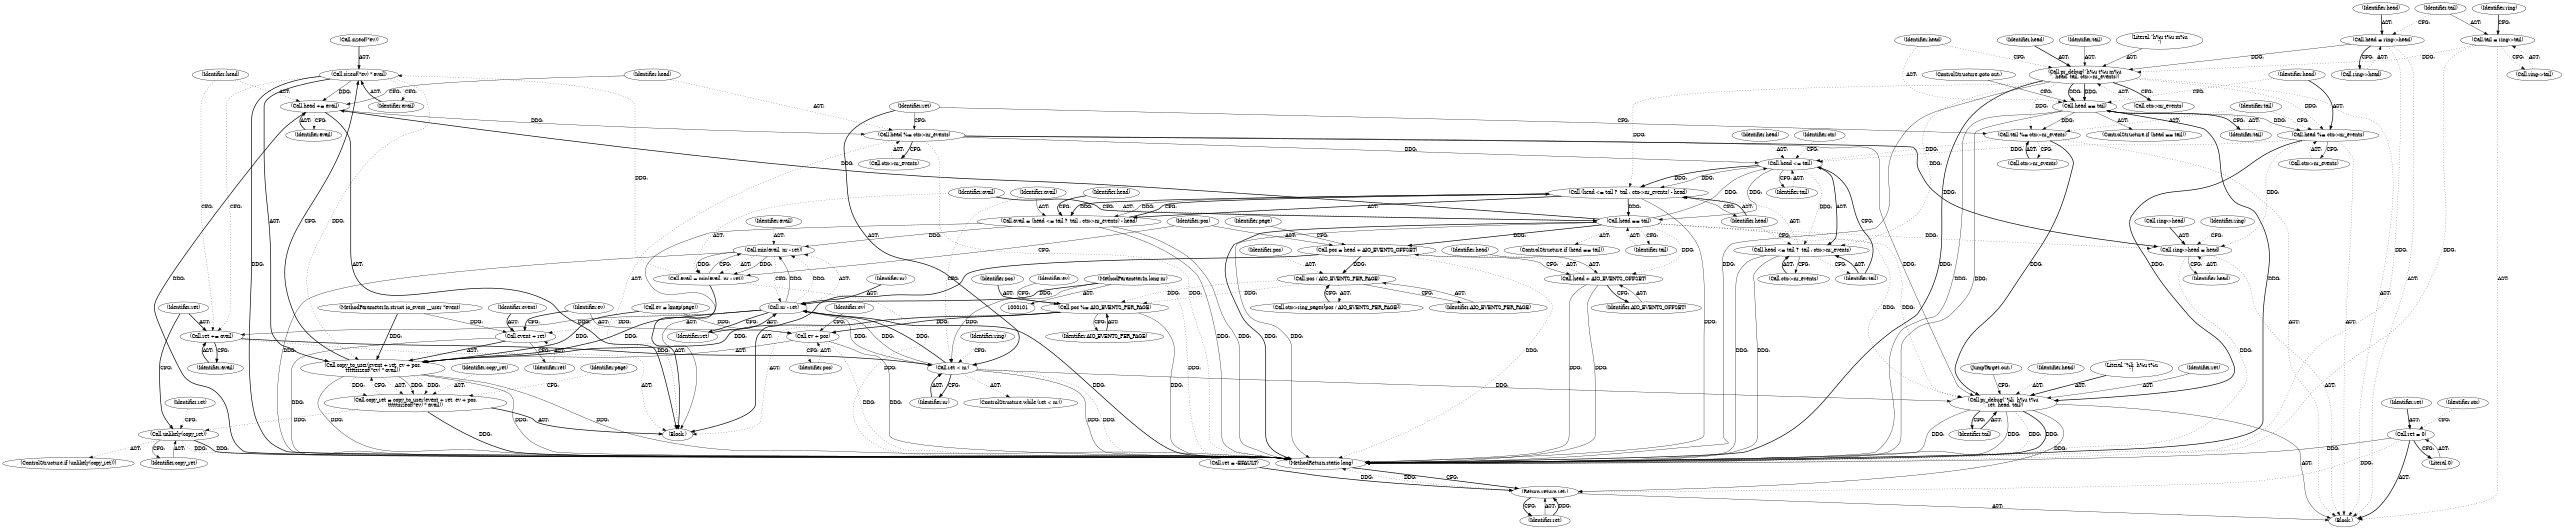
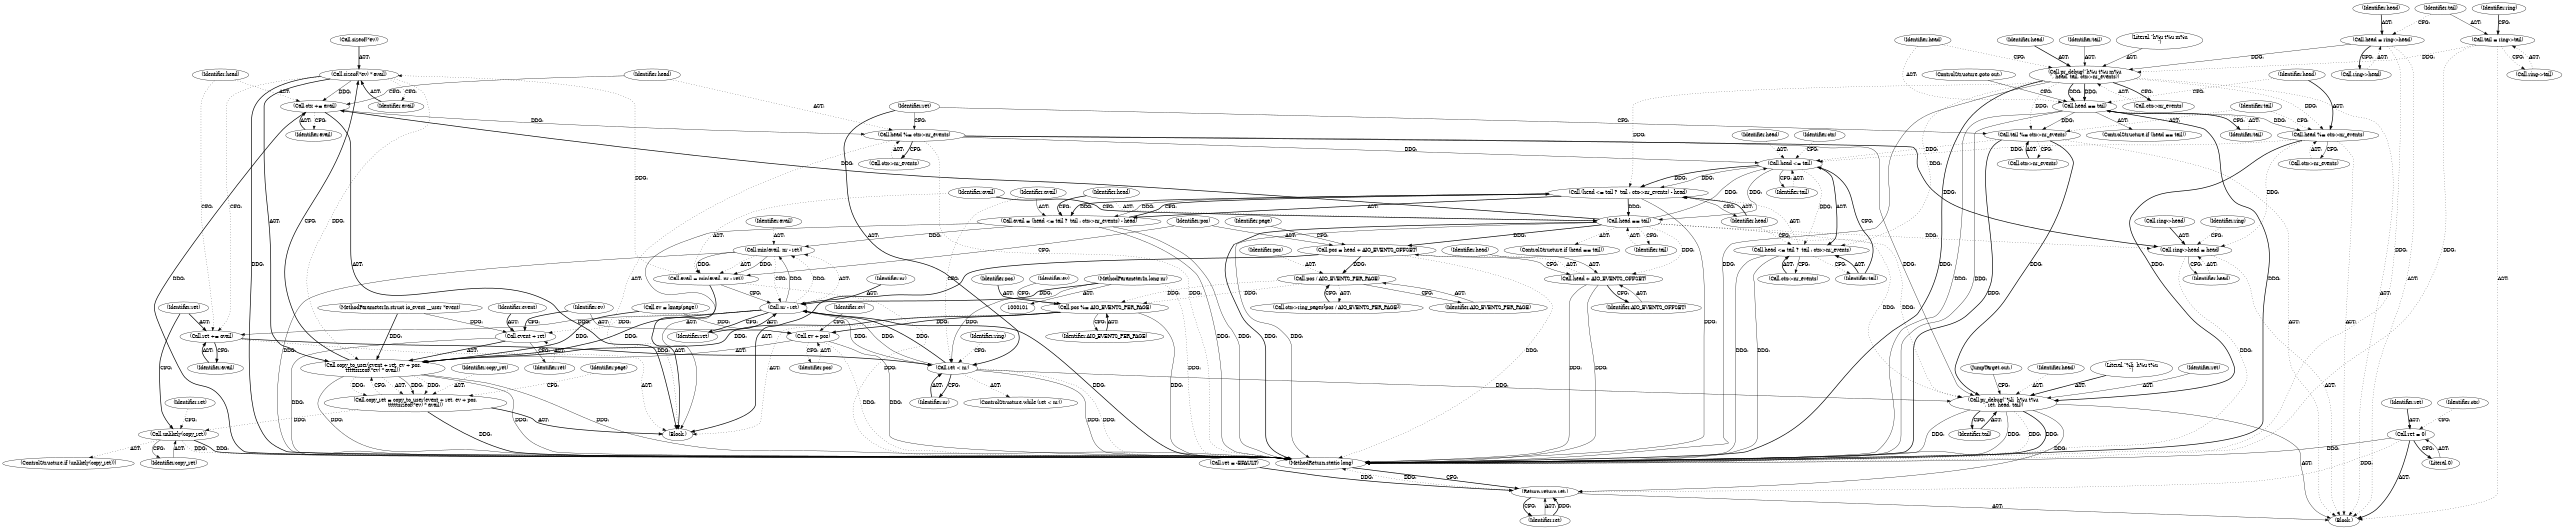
  digraph {
    edge [style=dotted]
    n1 [label="(Call,sizeof(*ev) * avail)"]
-   n2 [label="(Call,head += avail)"]
+   n2 [label="(Call,ctx += avail)"]
    n3 [label="(Call,ret += avail)"]
    n4 [label="(Call,copy_to_user(event + ret, ev + pos,\n\t\t\t\t\tsizeof(*ev) * avail))"]
    n5 [label="(Identifier,avail)"]
    n6 [label="(MethodReturn,static long)"]
    n7 [label="(Block,)"]
    n8 [label="(Call,head %= ctx->nr_events)"]
    n9 [label="(Identifier,avail)"]
    n10 [label="(Call,ret < nr)"]
    n11 [label="(Identifier,avail)"]
    n12 [label="(Call,copy_ret = copy_to_user(event + ret, ev + pos,\n\t\t\t\t\tsizeof(*ev) * avail))"]
    n13 [label="(Return,return ret;)"]
    n14 [label="(Call,avail = min(avail, nr - ret))"]
    n15 [label="(Call,min(avail, nr - ret))"]
    n16 [label="(Call,nr - ret)"]
    n17 [label="(Call,event + ret)"]
    n18 [label="(Identifier,ret)"]
    n19 [label="(Call,avail = (head <= tail ?  tail : ctx->nr_events) - head)"]
    n20 [label="(Call,(head <= tail ?  tail : ctx->nr_events) - head)"]
    n21 [label="(Call,head == tail)"]
    n22 [label="(Identifier,head)"]
    n23 [label="(Call,head <= tail)"]
    n24 [label="(Call,ring->head = head)"]
    n25 [label="(Call,pr_debug(\"%li  h%u t%u\n\", ret, head, tail))"]
    n26 [label="(Call,pos = head + AIO_EVENTS_OFFSET)"]
    n27 [label="(Call,head + AIO_EVENTS_OFFSET)"]
    n28 [label="(Identifier,tail)"]
    n29 [label="(ControlStructure,if (head == tail))"]
    n30 [label="(Call,head <= tail ?  tail : ctx->nr_events)"]
    n31 [label="(Identifier,tail)"]
    n32 [label="(Identifier,tail)"]
    n33 [label="(Call,ctx->nr_events)"]
    n34 [label="(Call,head %= ctx->nr_events)"]
    n35 [label="(Call,ctx->nr_events)"]
    n36 [label="(Block,)"]
    n37 [label="(Identifier,head)"]
    n38 [label="(Identifier,tail)"]
    n39 [label="(Call,pr_debug(\"h%u t%u m%u\n\", head, tail, ctx->nr_events))"]
    n40 [label="(Call,head == tail)"]
    n41 [label="(Call,tail %= ctx->nr_events)"]
    n42 [label="(Call,ctx->nr_events)"]
    n43 [label="(Identifier,tail)"]
    n44 [label="(ControlStructure,if (head == tail))"]
    n45 [label="(Call,ctx->nr_events)"]
    n46 [label="(Call,head = ring->head)"]
    n47 [label="(Call,ring->head)"]
    n48 [label="(Call,tail = ring->tail)"]
    n49 [label="(Call,ring->tail)"]
    n50 [label="(Call,ctx->nr_events)"]
    n51 [label="(Call,pos / AIO_EVENTS_PER_PAGE)"]
    n52 [label="(Identifier,AIO_EVENTS_OFFSET)"]
    n53 [label="(Identifier,nr)"]
    n54 [label="(ControlStructure,while (ret < nr))"]
    n55 [label="(Identifier,ret)"]
    n56 [label="(Call,ret = 0)"]
    n57 [label="(Literal,0)"]
    n58 [label="(Identifier,ret)"]
    n59 [label="(MethodParameterIn,long nr)"]
    1000101
    n61 [label="(Call,unlikely(copy_ret))"]
    n62 [label="(ControlStructure,if (unlikely(copy_ret)))"]
    n63 [label="(Identifier,copy_ret)"]
    n64 [label="(Call,pos %= AIO_EVENTS_PER_PAGE)"]
    n65 [label="(Identifier,AIO_EVENTS_PER_PAGE)"]
    n66 [label="(Call,ctx->ring_pages[pos / AIO_EVENTS_PER_PAGE])"]
    n67 [label="(Call,ev + pos)"]
    n68 [label="(Identifier,AIO_EVENTS_PER_PAGE)"]
    n69 [label="(Identifier,pos)"]
    n70 [label="(Identifier,head)"]
    n71 [label="(Identifier,head)"]
    n72 [label="(Identifier,ring)"]
    n73 [label="(Identifier,avail)"]
    n74 [label="(ControlStructure,goto out;)"]
    n75 [label="(Identifier,pos)"]
    n76 [label="(Identifier,ring)"]
    n77 [label="(Identifier,ev)"]
    n78 [label="(Literal,\"h%u t%u m%u\n\")"]
    n79 [label="(Identifier,head)"]
    n80 [label="(Identifier,copy_ret)"]
    n81 [label="(Identifier,event)"]
    n82 [label="(JumpTarget,out:)"]
    n83 [label="(Identifier,avail)"]
    n84 [label="(Identifier,nr)"]
    n85 [label="(Identifier,avail)"]
    n86 [label="(Identifier,page)"]
    n87 [label="(Identifier,head)"]
    n88 [label="(Identifier,head)"]
    n89 [label="(Identifier,ev)"]
    n90 [label="(Call,sizeof(*ev))"]
    n91 [label="(Identifier,pos)"]
    n92 [label="(Identifier,ctx)"]
    n93 [label="(Identifier,ret)"]
    n94 [label="(Identifier,head)"]
    n95 [label="(Call,ring->head)"]
    n96 [label="(Call,ev = kmap(page))"]
    n97 [label="(Identifier,head)"]
    n98 [label="(Identifier,head)"]
    n99 [label="(Identifier,tail)"]
    n100 [label="(Identifier,ret)"]
    n101 [label="(Call,ret = -EFAULT)"]
    n102 [label="(Identifier,head)"]
    n103 [label="(Identifier,ret)"]
    n104 [label="(Identifier,head)"]
    n105 [label="(Literal,\"%li  h%u t%u\n\")"]
    n106 [label="(Identifier,ret)"]
    n107 [label="(Identifier,ret)"]
    n108 [label="(Identifier,tail)"]
    n109 [label="(Identifier,page)"]
    n110 [label="(Identifier,pos)"]
    n111 [label="(Identifier,ev)"]
    n112 [label="(MethodParameterIn,struct io_event __user *event)"]
    n113 [label="(Identifier,ring)"]
    n114 [label="(Identifier,tail)"]
    n115 [label="(Identifier,ctx)"]
    n1 -> n2 [label="DDG: " style=solid]
    n1 -> n3 [label="CFG: "]
    n1 -> n4 [label="AST: " style=bold]
    n1 -> n4 [label="DDG: "]
    n1 -> n5 [label="CFG: "]
    n1 -> n6 [label="DDG: " style=bold]
    n2 -> n6 [label="DDG: " style=bold]
    n2 -> n7 [label="AST: " style=bold]
    n2 -> n8 [label="DDG: " style=solid]
    n2 -> n9 [label="CFG: "]
    n3 -> n7 [label="AST: "]
    n3 -> n10 [label="DDG: " style=bold]
    n3 -> n11 [label="CFG: " style=bold]
    n4 -> n1 [label="CFG: " style=bold]
    n4 -> n6 [label="DDG: " style=solid]
    n4 -> n6 [label="DDG: " style=solid]
    n4 -> n6 [label="DDG: " style=solid]
    n4 -> n12 [label="AST: "]
    n4 -> n12 [label="DDG: " style=solid]
    n4 -> n12 [label="DDG: "]
    n4 -> n12 [label="DDG: "]
    n5 -> n1 [label="AST: " style=bold]
    n6 -> n13 [label="CFG: " style=bold]
    n8 -> n6 [label="DDG: "]
    n8 -> n7 [label="AST: "]
    n8 -> n23 [label="DDG: " style=solid]
    n8 -> n24 [label="DDG: " style=bold]
    n8 -> n25 [label="DDG: " style=solid]
    n8 -> n50 [label="CFG: " style=bold]
    n9 -> n2 [label="AST: " style=bold]
    n10 -> n6 [label="DDG: " style=solid]
    n10 -> n6 [label="DDG: "]
    n10 -> n16 [label="DDG: " style=solid]
    n10 -> n16 [label="DDG: " style=bold]
    n10 -> n25 [label="DDG: " style=solid]
    n10 -> n53 [label="CFG: " style=bold]
    n10 -> n54 [label="AST: "]
    n11 -> n3 [label="AST: " style=bold]
    n12 -> n4 [label="CFG: "]
    n12 -> n6 [label="DDG: " style=bold]
    n12 -> n7 [label="AST: " style=bold]
    n12 -> n61 [label="DDG: "]
    n13 -> n6 [label="DDG: "]
    n13 -> n36 [label="AST: " style=solid]
    n13 -> n58 [label="CFG: " style=bold]
    n14 -> n1 [label="DDG: "]
    n14 -> n6 [label="DDG: "]
    n14 -> n7 [label="AST: " style=bold]
-   n14 -> n15 [label="CFG: " style=solid]
+   n14 -> n16 [label="CFG: " style=solid]
    n15 -> n6 [label="DDG: " style=solid]
    n15 -> n14 [label="AST: "]
    n15 -> n14 [label="DDG: " style=solid]
    n15 -> n14 [label="DDG: " style=solid]
    n15 -> n16 [label="CFG: "]
    n16 -> n3 [label="DDG: " style=solid]
    n16 -> n4 [label="DDG: " style=bold]
    n16 -> n6 [label="DDG: " style=bold]
    n16 -> n10 [label="DDG: " style=solid]
    n16 -> n15 [label="AST: "]
    n16 -> n15 [label="DDG: "]
    n16 -> n15 [label="DDG: " style=solid]
    n16 -> n17 [label="DDG: "]
    n16 -> n18 [label="CFG: " style=bold]
    n17 -> n4 [label="AST: " style=bold]
    n17 -> n6 [label="DDG: " style=solid]
    n17 -> n55 [label="CFG: " style=solid]
    n18 -> n16 [label="AST: " style=bold]
    n19 -> n6 [label="DDG: " style=solid]
    n19 -> n6 [label="DDG: " style=solid]
    n19 -> n7 [label="AST: " style=solid]
    n19 -> n15 [label="DDG: " style=solid]
    n19 -> n20 [label="CFG: " style=bold]
    n20 -> n6 [label="DDG: " style=solid]
    n20 -> n19 [label="AST: " style=bold]
    n20 -> n19 [label="DDG: " style=bold]
    n20 -> n19 [label="DDG: " style=solid]
    n20 -> n21 [label="DDG: " style=bold]
    n20 -> n22 [label="CFG: " style=solid]
    n21 -> n2 [label="DDG: " style=bold]
    n21 -> n6 [label="DDG: " style=solid]
    n21 -> n6 [label="DDG: " style=bold]
    n21 -> n23 [label="DDG: " style=solid]
    n21 -> n24 [label="DDG: "]
    n21 -> n25 [label="DDG: "]
    n21 -> n25 [label="DDG: "]
    n21 -> n26 [label="DDG: " style=bold]
    n21 -> n27 [label="DDG: "]
    n21 -> n28 [label="CFG: "]
    n21 -> n29 [label="AST: "]
    n22 -> n20 [label="AST: " style=bold]
    n22 -> n30 [label="CFG: "]
    n23 -> n20 [label="DDG: " style=bold]
    n23 -> n20 [label="DDG: " style=solid]
    n23 -> n21 [label="DDG: " style=solid]
    n23 -> n30 [label="AST: " style=bold]
    n23 -> n30 [label="DDG: "]
    n23 -> n31 [label="CFG: " style=solid]
    n24 -> n6 [label="DDG: "]
    n24 -> n36 [label="AST: "]
    n24 -> n37 [label="CFG: " style=solid]
    n25 -> n6 [label="DDG: "]
    n25 -> n6 [label="DDG: " style=bold]
    n25 -> n6 [label="DDG: " style=solid]
    n25 -> n6 [label="DDG: " style=solid]
    n25 -> n13 [label="DDG: " style=solid]
    n25 -> n36 [label="AST: " style=solid]
    n25 -> n38 [label="CFG: " style=bold]
    n26 -> n6 [label="DDG: "]
    n26 -> n7 [label="AST: " style=bold]
    n26 -> n27 [label="CFG: " style=solid]
    n26 -> n51 [label="DDG: " style=bold]
    n27 -> n6 [label="DDG: " style=solid]
    n27 -> n6 [label="DDG: " style=solid]
    n27 -> n26 [label="AST: "]
    n27 -> n52 [label="CFG: " style=bold]
    n28 -> n21 [label="AST: "]
    n30 -> n6 [label="DDG: " style=solid]
    n30 -> n6 [label="DDG: " style=solid]
    n30 -> n20 [label="AST: "]
    n30 -> n32 [label="CFG: "]
    n30 -> n33 [label="CFG: " style=solid]
    n31 -> n23 [label="AST: "]
    n32 -> n23 [label="CFG: " style=bold]
    n32 -> n30 [label="AST: " style=bold]
    n33 -> n30 [label="AST: " style=bold]
    n34 -> n23 [label="DDG: "]
    n34 -> n24 [label="DDG: "]
    n34 -> n25 [label="DDG: " style=bold]
    n34 -> n35 [label="CFG: " style=solid]
    n34 -> n36 [label="AST: "]
    n35 -> n34 [label="AST: "]
    n37 -> n24 [label="AST: "]
    n38 -> n25 [label="AST: " style=bold]
    n39 -> n6 [label="DDG: " style=bold]
    n39 -> n6 [label="DDG: " style=solid]
    n39 -> n20 [label="DDG: "]
    n39 -> n30 [label="DDG: "]
    n39 -> n34 [label="DDG: "]
    n39 -> n36 [label="AST: "]
    n39 -> n40 [label="DDG: " style=bold]
    n39 -> n40 [label="DDG: " style=bold]
    n39 -> n41 [label="DDG: "]
    n39 -> n42 [label="CFG: " style=bold]
    n40 -> n6 [label="DDG: " style=solid]
    n40 -> n6 [label="DDG: " style=bold]
    n40 -> n6 [label="DDG: " style=solid]
    n40 -> n34 [label="DDG: " style=solid]
    n40 -> n41 [label="DDG: " style=solid]
    n40 -> n43 [label="CFG: " style=bold]
    n40 -> n44 [label="AST: " style=solid]
+   n41 -> n6 [label="DDG: " style=bold]
    n41 -> n23 [label="DDG: "]
    n41 -> n25 [label="DDG: " style=bold]
    n41 -> n36 [label="AST: "]
    n41 -> n45 [label="CFG: "]
    n42 -> n39 [label="AST: "]
    n43 -> n40 [label="AST: "]
    n45 -> n41 [label="AST: " style=bold]
    n46 -> n6 [label="DDG: "]
    n46 -> n36 [label="AST: "]
    n46 -> n39 [label="DDG: " style=solid]
    n46 -> n47 [label="CFG: " style=bold]
    n47 -> n46 [label="AST: "]
    n48 -> n6 [label="DDG: "]
    n48 -> n36 [label="AST: "]
    n48 -> n39 [label="DDG: "]
    n48 -> n49 [label="CFG: "]
    n49 -> n48 [label="AST: "]
    n50 -> n8 [label="AST: "]
    n51 -> n64 [label="DDG: "]
    n51 -> n64 [label="DDG: "]
    n51 -> n65 [label="CFG: " style=solid]
    n51 -> n66 [label="AST: "]
    n52 -> n27 [label="AST: " style=solid]
    n53 -> n10 [label="AST: " style=bold]
    n55 -> n17 [label="AST: "]
    n56 -> n6 [label="DDG: " style=solid]
    n56 -> n13 [label="DDG: "]
    n56 -> n36 [label="AST: " style=bold]
    n56 -> n57 [label="CFG: " style=bold]
    n57 -> n56 [label="AST: " style=solid]
    n58 -> n13 [label="AST: " style=solid]
    n58 -> n13 [label="DDG: " style=bold]
    n59 -> n6 [label="DDG: "]
    n59 -> n10 [label="DDG: " style=solid]
    n59 -> n16 [label="DDG: " style=bold]
    n59 -> 1000101 [label="AST: " style=solid]
    n61 -> n6 [label="DDG: "]
    n61 -> n6 [label="DDG: " style=bold]
    n61 -> n62 [label="AST: "]
    n61 -> n63 [label="CFG: " style=solid]
    n63 -> n61 [label="AST: " style=solid]
    n64 -> n4 [label="DDG: " style=bold]
    n64 -> n6 [label="DDG: " style=solid]
    n64 -> n7 [label="AST: "]
    n64 -> n67 [label="DDG: " style=bold]
    n64 -> n68 [label="CFG: " style=solid]
    n65 -> n51 [label="AST: " style=solid]
    n66 -> n51 [label="CFG: " style=bold]
    n67 -> n4 [label="AST: " style=solid]
    n67 -> n6 [label="DDG: " style=solid]
    n67 -> n6 [label="DDG: "]
    n67 -> n69 [label="CFG: "]
    n68 -> n64 [label="AST: " style=bold]
    n69 -> n67 [label="AST: "]
    n70 -> n39 [label="CFG: "]
    n70 -> n40 [label="AST: "]
    n71 -> n34 [label="AST: " style=bold]
    n71 -> n40 [label="CFG: "]
    n72 -> n24 [label="CFG: "]
    n73 -> n15 [label="AST: "]
    n74 -> n40 [label="CFG: " style=solid]
    n75 -> n51 [label="AST: "]
    n76 -> n48 [label="CFG: " style=bold]
    n77 -> n67 [label="CFG: " style=solid]
    n78 -> n39 [label="AST: " style=solid]
    n79 -> n2 [label="AST: "]
    n79 -> n3 [label="CFG: "]
    n80 -> n12 [label="AST: "]
    n81 -> n17 [label="AST: " style=bold]
    n82 -> n25 [label="CFG: " style=solid]
    n83 -> n14 [label="AST: "]
    n83 -> n21 [label="CFG: " style=bold]
    n84 -> n16 [label="AST: " style=bold]
    n85 -> n10 [label="CFG: "]
    n85 -> n19 [label="AST: " style=solid]
    n86 -> n12 [label="CFG: "]
    n87 -> n2 [label="CFG: " style=solid]
    n87 -> n8 [label="AST: "]
    n88 -> n23 [label="AST: "]
    n89 -> n64 [label="CFG: " style=solid]
    n90 -> n1 [label="AST: " style=bold]
    n91 -> n14 [label="CFG: " style=solid]
    n91 -> n26 [label="AST: " style=solid]
    n92 -> n23 [label="CFG: "]
    n93 -> n3 [label="AST: " style=bold]
    n93 -> n61 [label="CFG: " style=bold]
    n94 -> n46 [label="AST: " style=bold]
    n95 -> n24 [label="AST: " style=bold]
    n96 -> n4 [label="DDG: " style=bold]
    n96 -> n67 [label="DDG: " style=solid]
    n97 -> n19 [label="CFG: " style=bold]
    n97 -> n21 [label="AST: "]
    n98 -> n39 [label="AST: " style=bold]
    n99 -> n39 [label="AST: " style=solid]
    n100 -> n25 [label="AST: " style=solid]
    n101 -> n13 [label="DDG: " style=bold]
    n102 -> n27 [label="AST: " style=solid]
    n103 -> n8 [label="CFG: " style=solid]
    n103 -> n10 [label="AST: " style=bold]
    n103 -> n41 [label="CFG: " style=solid]
    n104 -> n25 [label="AST: "]
    n105 -> n25 [label="AST: " style=bold]
    n106 -> n61 [label="CFG: "]
    n107 -> n56 [label="AST: " style=bold]
    n108 -> n34 [label="CFG: "]
    n108 -> n41 [label="AST: "]
    n109 -> n26 [label="CFG: " style=solid]
    n110 -> n64 [label="AST: " style=bold]
    n111 -> n17 [label="CFG: " style=bold]
    n111 -> n67 [label="AST: " style=solid]
    n112 -> n4 [label="DDG: " style=bold]
    n112 -> n17 [label="DDG: " style=solid]
    n113 -> n10 [label="CFG: "]
    n114 -> n46 [label="CFG: "]
    n114 -> n48 [label="AST: " style=solid]
    n115 -> n56 [label="CFG: "]
  }
